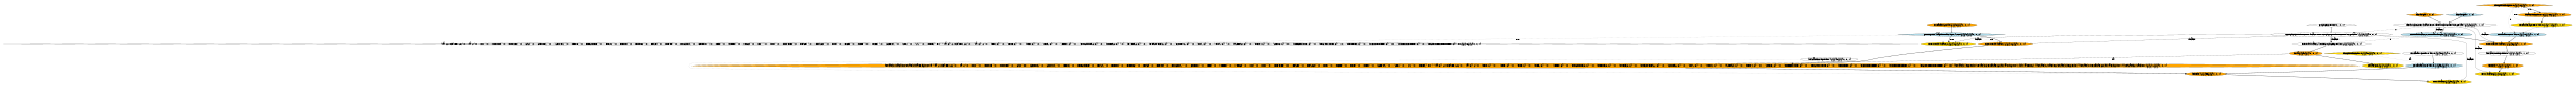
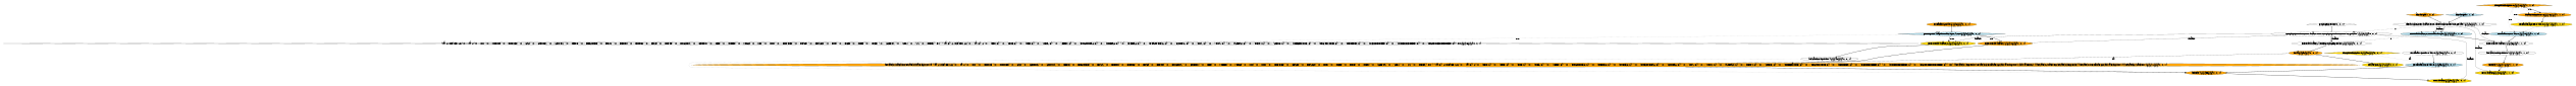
  digraph {
    node [fillcolor=white shape=ellipse style=filled]
    edge [arrowhead=odot style=bold]
    n1 [label="_errHandler.reportError(this,re)@@@52@@@['0', '0', '1']"]
    n2 [fillcolor=lightblue label="_errHandler.recover(this,re)@@@53@@@['0', '0', '1']"]
    n3 [fillcolor=orange label="_errHandler.sync(this)@@@8@@@['0', '0', '1']"]
    n4 [fillcolor=lightblue label="getInterpreter().adaptivePredict(_input,41,_ctx)@@@9@@@['0', '0', '1']" shape=diamond]
    n5 [label="(((_la) & ~0x3f) == 0 && ((1L << _la) & ((1L << T__0) | (1L << ANALYZE) | (1L << ANALYZED) | (1L << CAST) | (1L << CATALOGS) | (1L << COLUMNS) | (1L << DEBUG) | (1L << EXECUTABLE) | (1L << EXISTS) | (1L << EXPLAIN) | (1L << EXTRACT) | (1L << FALSE) | (1L << FORMAT) | (1L << FUNCTIONS) | (1L << GRAPHVIZ) | (1L << LEFT) | (1L << MAPPED) | (1L << MATCH) | (1L << NOT) | (1L << NULL) | (1L << OPTIMIZED) | (1L << PARSED) | (1L << PHYSICAL) | (1L << PLAN) | (1L << RIGHT) | (1L << RLIKE) | (1L << QUERY) | (1L << SCHEMAS) | (1L << SHOW) | (1L << SYS) | (1L << TABLES))) != 0) || ((((_la - 64)) & ~0x3f) == 0 && ((1L << (_la - 64)) & ((1L << (TEXT - 64)) | (1L << (TRUE - 64)) | (1L << (TYPE - 64)) | (1L << (TYPES - 64)) | (1L << (VERIFY - 64)) | (1L << (FUNCTION_ESC - 64)) | (1L << (DATE_ESC - 64)) | (1L << (TIME_ESC - 64)) | (1L << (TIMESTAMP_ESC - 64)) | (1L << (GUID_ESC - 64)) | (1L << (PLUS - 64)) | (1L << (MINUS - 64)) | (1L << (ASTERISK - 64)) | (1L << (PARAM - 64)) | (1L << (STRING - 64)) | (1L << (INTEGER_VALUE - 64)) | (1L << (DECIMAL_VALUE - 64)) | (1L << (IDENTIFIER - 64)) | (1L << (DIGIT_IDENTIFIER - 64)) | (1L << (QUOTED_IDENTIFIER - 64)) | (1L << (BACKQUOTED_IDENTIFIER - 64)))) != 0)@@@16@@@['0', '0', '1']" shape=diamond]
    n6 [fillcolor=gold label="enterOuterAlt(_localctx,2)@@@42@@@['0', '0', '1']"]
    n7 [fillcolor=orange label="enterOuterAlt(_localctx,1)@@@10@@@['0', '0', '1']"]
    n8 [fillcolor=orange label="RecognitionException re@@@12@@@['1', '1', '0']" shape=diamond]
    n9 [fillcolor=gold label="_errHandler.reportError(this,re)@@@14@@@['1', '1', '0']"]
    n10 [fillcolor=orange label="_localctx.exception = re@@@13@@@['1', '1', '0']"]
    n11 [fillcolor=lightblue label="_errHandler.recover(this,re)@@@15@@@['1', '1', '0']"]
-   n12 [fillcolor=orange label="enterOuterAlt(_localctx,1)@@@6@@@['1', '1', '0']"]
+   n12 [label="enterOuterAlt(_localctx,1)@@@6@@@['1', '1', '0']"]
    n13 [label="{setState(322)expression()}@@@43@@@['0', '0', '1']"]
    n14 [fillcolor=orange label="{setState(310)match(T__0)setState(319)_la = _input.LA(1)if ((((_la) & ~0x3f) == 0 && ((1L << _la) & ((1L << T__0) | (1L << ANALYZE) | (1L << ANALYZED) | (1L << CAST) | (1L << CATALOGS) | (1L << COLUMNS) | (1L << DEBUG) | (1L << EXECUTABLE) | (1L << EXISTS) | (1L << EXPLAIN) | (1L << EXTRACT) | (1L << FALSE) | (1L << FORMAT) | (1L << FUNCTIONS) | (1L << GRAPHVIZ) | (1L << LEFT) | (1L << MAPPED) | (1L << MATCH) | (1L << NOT) | (1L << NULL) | (1L << OPTIMIZED) | (1L << PARSED) | (1L << PHYSICAL) | (1L << PLAN) | (1L << RIGHT) | (1L << RLIKE) | (1L << QUERY) | (1L << SCHEMAS) | (1L << SHOW) | (1L << SYS) | (1L << TABLES))) != 0) || ((((_la - 64)) & ~0x3f) == 0 && ((1L << (_la - 64)) & ((1L << (TEXT - 64)) | (1L << (TRUE - 64)) | (1L << (TYPE - 64)) | (1L << (TYPES - 64)) | (1L << (VERIFY - 64)) | (1L << (FUNCTION_ESC - 64)) | (1L << (DATE_ESC - 64)) | (1L << (TIME_ESC - 64)) | (1L << (TIMESTAMP_ESC - 64)) | (1L << (GUID_ESC - 64)) | (1L << (PLUS - 64)) | (1L << (MINUS - 64)) | (1L << (ASTERISK - 64)) | (1L << (PARAM - 64)) | (1L << (STRING - 64)) | (1L << (INTEGER_VALUE - 64)) | (1L << (DECIMAL_VALUE - 64)) | (1L << (IDENTIFIER - 64)) | (1L << (DIGIT_IDENTIFIER - 64)) | (1L << (QUOTED_IDENTIFIER - 64)) | (1L << (BACKQUOTED_IDENTIFIER - 64)))) != 0)) {{setState(311)expression()setState(316)_errHandler.sync(this)_la = _input.LA(1)while (_la == T__2) {{{setState(312)match(T__2)setState(313)expression()}}setState(318)_errHandler.sync(this)_la = _input.LA(1)}}}setState(321)match(T__1)}@@@11@@@['0', '0', '1']"]
    n15 [fillcolor=orange label="afterthought['1', '0', '0']" shape=diamond]
    n16 [label="AfterthoughtContext _localctx = new AfterthoughtContext(_ctx,getState())@@@3@@@['1', '1', '0']"]
    n17 [label="GroupingExpressionsContext _localctx = new GroupingExpressionsContext(_ctx,getState())@@@3@@@['0', '0', '1']"]
    n18 [fillcolor=gold label="return _localctx@@@20@@@['1', '1', '0']"]
    n19 [fillcolor=lightblue label="enterRule(_localctx,20,RULE_afterthought)@@@4@@@['1', '1', '0']"]
    n20 [label="groupingExpressions['0', '0', '1']" shape=diamond]
    n21 [label="enterRule(_localctx,24,RULE_groupingExpressions)@@@4@@@['0', '0', '1']"]
    n22 [fillcolor=gold label="return _localctx@@@58@@@['0', '0', '1']"]
    n23 [fillcolor=gold label="setState(323)@@@7@@@['0', '0', '1']"]
    n24 [label="{setState(208)expression(0)}@@@7@@@['1', '1', '0']"]
    n25 [fillcolor=orange label="{exitRule()}@@@17@@@['1', '1', '0']"]
    n26 [fillcolor=orange label="{exitRule()}@@@55@@@['0', '0', '1']"]
    n27 [fillcolor=orange label="int _la@@@5@@@['0', '0', '1']"]
    n28 [fillcolor=gold label="RecognitionException re@@@50@@@['0', '0', '1']" shape=diamond]
    n29 [fillcolor=lightblue label="afterthought['0', '1', '0']" shape=diamond]
    n1 -> n2 [arrowhead=dot]
    n2 -> n26
    n3 -> n4
    n4 -> n5 [label=true style=dotted]
    n4 -> n6 [arrowhead=vee label=true style=dotted]
    n4 -> n6
    n4 -> n7 [label=true style=dotted]
    n4 -> n7
+   n6 -> n13 [arrowhead=dot]
    n7 -> n14 [arrowhead=vee]
    n8 -> n9 [arrowhead=dot label=true style=dotted]
    n8 -> n10 [arrowhead=vee]
    n8 -> n10 [arrowhead=vee label=true style=dotted]
-   n8 -> n11 [arrowhead=vee label=0 style=dotted]
+   n8 -> n11 [arrowhead=vee label=true style=dotted]
    n9 -> n11 [arrowhead=dot style=dashed]
    n10 -> n9 [arrowhead=vee]
    n11 -> n12 [arrowhead=dot]
    n12 -> n24
    n13 -> n26 [arrowhead=dot style=dotted]
    n14 -> n26 [arrowhead=dot]
    n15 -> n16
    n16 -> n12 [label=_localctx style=solid]
    n16 -> n17 [arrowhead=dot label=0 style=dashed]
    n16 -> n18 [label=_localctx style=solid]
    n16 -> n19 [arrowhead=dot]
    n16 -> n19 [arrowhead=vee label=_localctx style=solid]
    n17 -> n6 [arrowhead=vee label=_localctx style=solid]
    n17 -> n7 [label=_localctx style=solid]
    n17 -> n21
    n17 -> n21 [arrowhead=vee label=_localctx style=solid]
    n17 -> n22 [label=_localctx style=solid]
    n19 -> n12 [arrowhead=dot]
    n19 -> n21 [label=0 style=dashed]
    n20 -> n17
    n21 -> n27
    n24 -> n25 [arrowhead=dot]
    n25 -> n18 [arrowhead=vee]
    n26 -> n22 [arrowhead=dot]
    n27 -> n14 [label=_la style=solid]
    n27 -> n23
    n28 -> n2 [arrowhead=dot label=_la style=dotted]
    n29 -> n16 [arrowhead=dot]
  }
